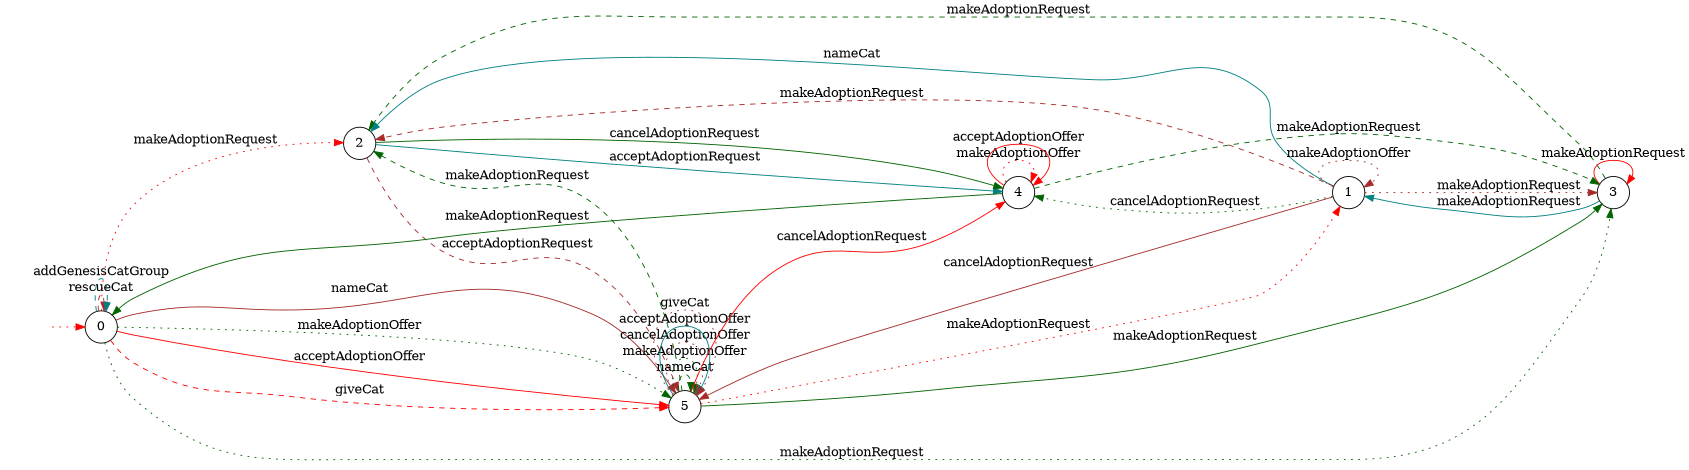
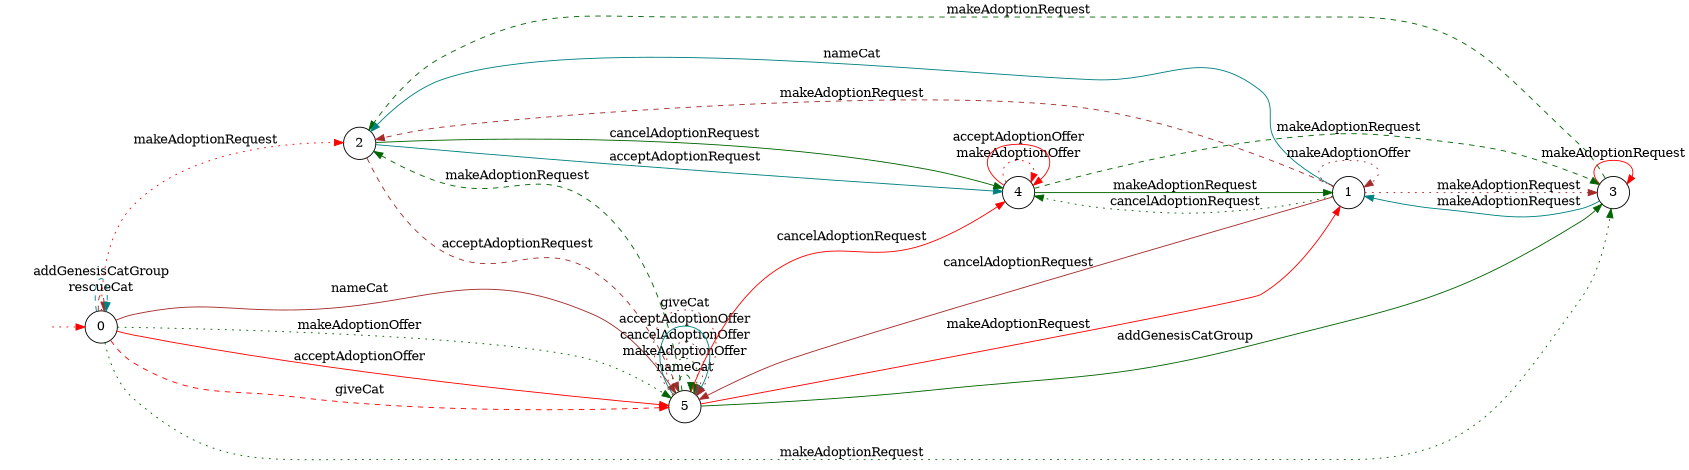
  digraph {
    rankdir=LR
    node [shape=circle]
    edge [color=darkgreen style=solid]
    "" [shape=plaintext]
    n2 [label=0]
    n3 [label=2]
    n4 [label=5]
    n5 [label=3]
    n6 [label=1]
    n7 [label=4]
    "" -> n2 [color=red style=dotted]
    n2 -> n2 [color=brown label=rescueCat style=dashed]
    n2 -> n2 [color=teal label=addGenesisCatGroup style=dashed]
    n2 -> n3 [color=red label=makeAdoptionRequest style=dotted]
    n2 -> n4 [color=brown label=nameCat]
    n2 -> n4 [label=makeAdoptionOffer style=dotted]
    n2 -> n4 [color=red label=acceptAdoptionOffer]
    n2 -> n4 [color=red label=giveCat style=dashed]
    n2 -> n5 [label=makeAdoptionRequest style=dotted]
    n3 -> n4 [color=brown label=acceptAdoptionRequest style=dashed]
    n3 -> n7 [color=teal label=acceptAdoptionRequest]
    n3 -> n7 [label=cancelAdoptionRequest]
    n4 -> n3 [label=makeAdoptionRequest style=dashed]
    n4 -> n4 [label=nameCat style=dashed]
    n4 -> n4 [label=makeAdoptionOffer style=dotted]
    n4 -> n4 [color=brown label=cancelAdoptionOffer style=dotted]
    n4 -> n4 [color=teal label=acceptAdoptionOffer]
    n4 -> n4 [color=brown label=giveCat style=dotted]
-   n4 -> n5 [label=makeAdoptionRequest]
-   n4 -> n6 [color=red label=makeAdoptionRequest style=dotted]
+   n4 -> n5 [label=addGenesisCatGroup]
+   n4 -> n6 [color=red label=makeAdoptionRequest]
    n4 -> n7 [color=red label=cancelAdoptionRequest]
    n5 -> n3 [label=makeAdoptionRequest style=dashed]
    n5 -> n5 [color=red label=makeAdoptionRequest]
    n5 -> n6 [color=teal label=makeAdoptionRequest]
    n6 -> n3 [color=teal label=nameCat]
    n6 -> n3 [color=brown label=makeAdoptionRequest style=dashed]
    n6 -> n4 [color=brown label=cancelAdoptionRequest]
    n6 -> n5 [color=brown label=makeAdoptionRequest style=dotted]
    n6 -> n6 [color=brown label=makeAdoptionOffer style=dotted]
    n6 -> n7 [label=cancelAdoptionRequest style=dotted]
    n7 -> n5 [label=makeAdoptionRequest style=dashed]
-   n7 -> n2 [label=makeAdoptionRequest]
+   n7 -> n6 [label=makeAdoptionRequest]
    n7 -> n7 [color=red label=makeAdoptionOffer style=dotted]
    n7 -> n7 [color=red label=acceptAdoptionOffer]
  }
